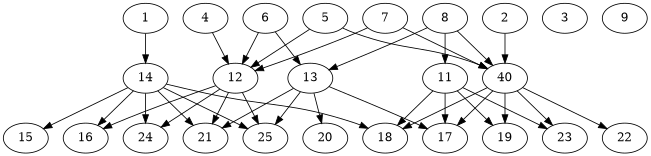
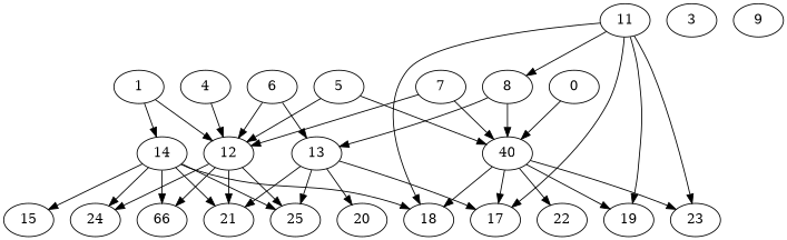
  digraph {
    node [alpha=0.08]
    1 [alpha=0.06 expect_size=1298140136056685592576]
    12 [expect_size=1121551833586164224]
    14 [alpha=0.07 expect_size=13816813427596634]
-   16 [alpha=0.04 expect_size=795291157935923840]
+   16 [alpha=0.04 expect_size=795291157935923840 label=66]
    21 [alpha=0.12 expect_size=1633595871889284]
    24 [alpha=0.19 expect_size=23401979761987152]
    25 [alpha=0.14 expect_size=903040726397491]
    18 [alpha=0.10 expect_size=464814267503842880]
    15 [alpha=0.14 expect_size=317864724269918846976]
-   2 [alpha=0.14 expect_size=32067246047721252]
+   2 [alpha=0.14 expect_size=32067246047721252 label=0]
    n11 [expect_size=3767356882909318 label=40]
    17 [alpha=0.12 expect_size=254577235920529915904]
    19 [expect_size=1485202215791979659264]
    22 [expect_size=2043677668350128816128]
    23 [alpha=0.10 expect_size=2980913211131845120]
    3 [alpha=0.19 expect_size=75575480636298756096]
    4 [alpha=0.09 expect_size=434954930132764608]
    5 [alpha=0.02 expect_size=46588921470901312]
    6 [alpha=0.11 expect_size=25290833037348440]
    13 [alpha=0.11 expect_size=269584653225149088]
    20 [alpha=0.00 expect_size=2319979552989894]
    7 [alpha=0.14 expect_size=1782385673407911952384]
    8 [alpha=0.01 expect_size=159648001175690464]
    11 [alpha=0.02 expect_size=35891836786697200]
    9 [alpha=0.13 expect_size=1378252880388552448]
+   1 -> 12
    1 -> 14
    12 -> 16
    12 -> 21
    12 -> 24
    12 -> 25
    14 -> 16
    14 -> 21
    14 -> 24
    14 -> 25
    14 -> 18
    14 -> 15
    2 -> n11
    n11 -> 18
    n11 -> 17
    n11 -> 19
    n11 -> 22
    n11 -> 23
    4 -> 12
    5 -> 12
    5 -> n11
    6 -> 12
    6 -> 13
    13 -> 21
    13 -> 25
    13 -> 17
    13 -> 20
    7 -> 12
    7 -> n11
    8 -> n11
    8 -> 13
-   8 -> 11
+   11 -> 8
    11 -> 18
    11 -> 17
    11 -> 19
    11 -> 23
  }
